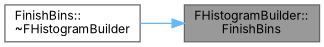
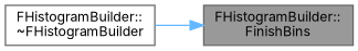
  digraph {
    rankdir=RL
    fontname=Inter
    node [fontname=Inter fontsize=10 shape=box style=filled]
    n1 [color=gray40 fillcolor=grey60 fontcolor=black height=0.2 label="FHistogramBuilder::\lFinishBins" width=0.4]
-   n2 [color=grey40 fillcolor=white height=0.2 label="FinishBins::\l~FHistogramBuilder" width=0.4]
+   n2 [color=grey40 fillcolor=white height=0.2 label="FHistogramBuilder::\l~FHistogramBuilder" width=0.4]
    n1 -> n2 [color=steelblue1 dir=back fontname=Inter fontsize=10 labelfontname=Helvetica labelfontsize=10 style=solid]
  }
